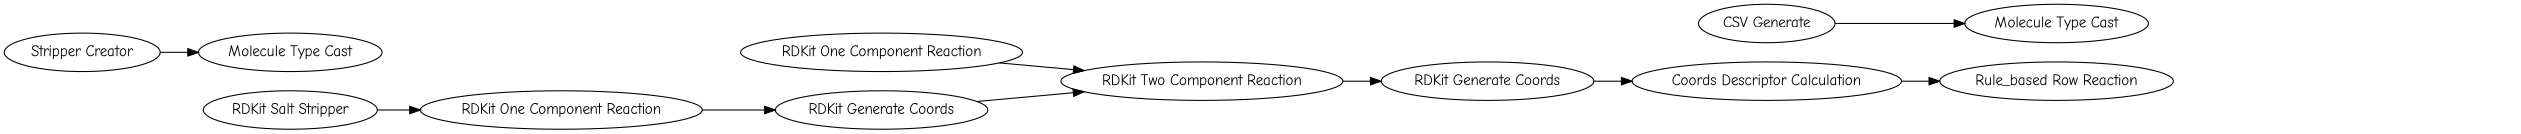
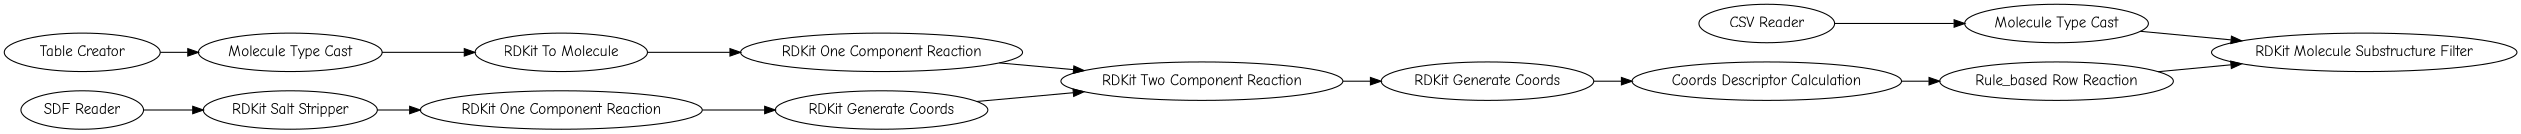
  digraph {
    fontname="Comic Neue"
    rankdir=LR
    node [fontname="Comic Neue"]
    edge [fontname="Comic Neue"]
    n1 [label="Coords Descriptor Calculation"]
    n2 [label="Rule_based Row Reaction"]
-   n4 [label="Stripper Creator"]
+   n3 [label="RDKit Molecule Substructure Filter"]
+   n4 [label="Table Creator"]
    n5 [label="Molecule Type Cast"]
+   n6 [label="RDKit To Molecule"]
    n7 [label="RDKit One Component Reaction"]
-   n8 [label="CSV Generate"]
+   n8 [label="CSV Reader"]
    n9 [label="Molecule Type Cast"]
    n10 [label="RDKit Generate Coords"]
    n11 [label="RDKit Two Component Reaction"]
    n12 [label="RDKit Generate Coords"]
+   n13 [label="SDF Reader"]
    n14 [label="RDKit Salt Stripper"]
    n15 [label="RDKit One Component Reaction"]
    n1 -> n2
+   n2 -> n3
    n4 -> n5
+   n5 -> n6
+   n6 -> n7
    n7 -> n11
    n8 -> n9
+   n9 -> n3
    n10 -> n11
    n11 -> n12
    n12 -> n1
+   n13 -> n14
    n14 -> n15
    n15 -> n10
  }
